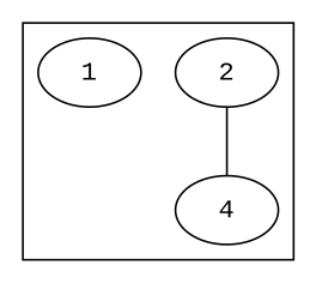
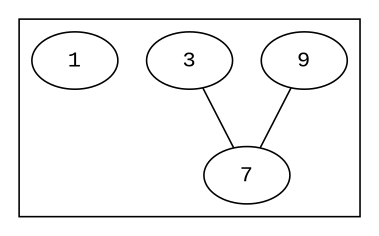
  graph {
    fontname="Liberation Mono"
    node [fontname="Liberation Mono"]
    edge [fontname="Liberation Mono"]
-   2
-   4
+   2 [label=9]
+   3
+   4 [label=7]
    1
    subgraph cluster_1 {
      shape=ellipse
      2
+     3
      4
      1
    }
    2 -- 4
+   3 -- 4
  }
